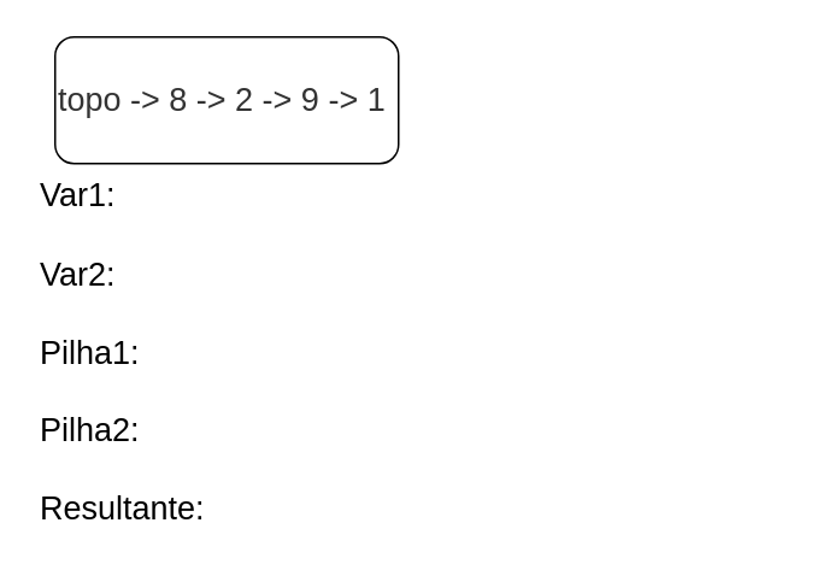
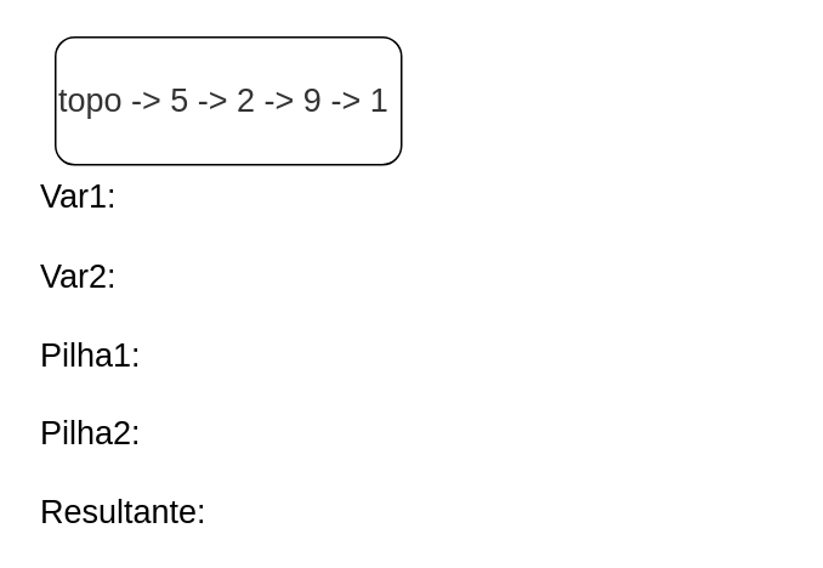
  <mxCell id="0" />
  <mxCell id="1" parent="0" />
  <mxCell id="2" value="" style="rounded=1;whiteSpace=wrap;html=1;" vertex="1" parent="1"><mxGeometry x="30" y="20" width="190" height="70" as="geometry" /></mxCell>
- <mxCell id="3" value="&lt;span style=&quot;color: rgb(51, 51, 51); font-family: sans-serif, sans-serif; background-color: rgb(255, 255, 255);&quot;&gt;topo -&amp;gt; 8 -&amp;gt; 2 -&amp;gt; 9 -&amp;gt; 1&lt;/span&gt;" style="text;html=1;align=left;verticalAlign=middle;whiteSpace=wrap;rounded=0;fontSize=18;" vertex="1" parent="1"><mxGeometry x="30" y="40" width="190" height="30" as="geometry" /></mxCell>
+ <mxCell id="3" value="&lt;span style=&quot;color: rgb(51, 51, 51); font-family: sans-serif, sans-serif; background-color: rgb(255, 255, 255);&quot;&gt;topo -&amp;gt; 5 -&amp;gt; 2 -&amp;gt; 9 -&amp;gt; 1&lt;/span&gt;" style="text;html=1;align=left;verticalAlign=middle;whiteSpace=wrap;rounded=0;fontSize=18;" vertex="1" parent="1"><mxGeometry x="30" y="40" width="190" height="30" as="geometry" /></mxCell>
  <mxCell id="4" value="Var1:&lt;div&gt;&lt;br&gt;&lt;div&gt;Var2:&lt;/div&gt;&lt;div&gt;&lt;br&gt;&lt;/div&gt;&lt;div&gt;Pilha1:&lt;/div&gt;&lt;div&gt;&lt;br&gt;&lt;/div&gt;&lt;div&gt;Pilha2:&lt;/div&gt;&lt;div&gt;&lt;br&gt;&lt;/div&gt;&lt;div&gt;Resultante:&lt;/div&gt;&lt;/div&gt;" style="text;html=1;align=left;verticalAlign=middle;whiteSpace=wrap;rounded=0;fontSize=18;" vertex="1" parent="1"><mxGeometry x="20" y="100" width="410" height="190" as="geometry" /></mxCell>
